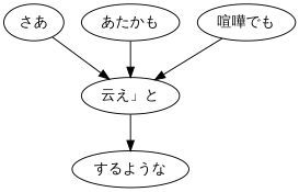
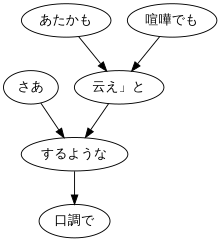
  digraph {
    fontname=Roboto
    node [fontname=Roboto]
    edge [fontname=Roboto]
    n1 [label="さあ"]
    n2 [label="云え」と"]
    n3 [label="するような"]
+   n4 [label="口調で"]
    n5 [label="あたかも"]
    n6 [label="喧嘩でも"]
-   n1 -> n2
+   n1 -> n3
    n2 -> n3
+   n3 -> n4
    n5 -> n2
    n6 -> n2
  }
